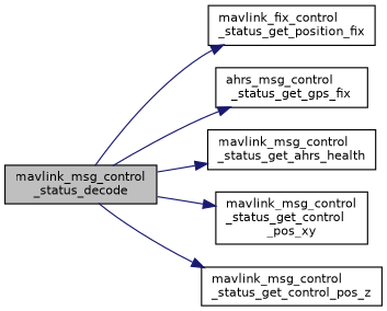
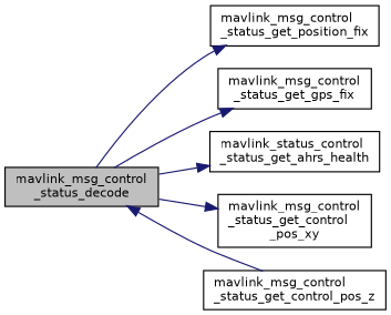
  digraph {
    rankdir=LR
    node [color=black fillcolor=white fontname=Helvetica fontsize=10 shape=record style=filled]
    edge [color=midnightblue fontname=Helvetica fontsize=10 labelfontname=Helvetica labelfontsize=10 style=solid]
    n1 [fillcolor=grey75 fontcolor=black height=0.2 label="mavlink_msg_control\l_status_decode" width=0.4]
-   n2 [height=0.2 label="mavlink_fix_control\l_status_get_position_fix" width=0.4]
-   n3 [height=0.2 label="ahrs_msg_control\l_status_get_gps_fix" width=0.4]
-   n4 [height=0.2 label="mavlink_msg_control\l_status_get_ahrs_health" width=0.4]
+   n2 [height=0.2 label="mavlink_msg_control\l_status_get_position_fix" width=0.4]
+   n3 [height=0.2 label="mavlink_msg_control\l_status_get_gps_fix" width=0.4]
+   n4 [height=0.2 label="mavlink_status_control\l_status_get_ahrs_health" width=0.4]
    n5 [height=0.2 label="mavlink_msg_control\l_status_get_control\l_pos_xy" width=0.4]
    n6 [height=0.2 label="mavlink_msg_control\l_status_get_control_pos_z" width=0.4]
    n1 -> n2
    n1 -> n3
    n1 -> n4
    n1 -> n5
-   n1 -> n6
+   n6 -> n1
  }
